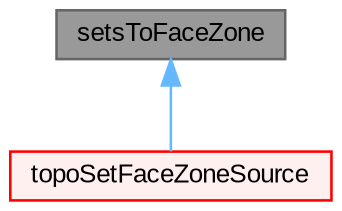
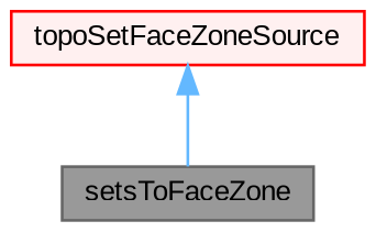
  digraph {
    fontname="Liberation Sans"
    node [fontname="Liberation Sans" fontsize=10 shape=box style=filled]
    n1 [color=gray40 fillcolor=grey60 fontcolor=black height=0.2 label=setsToFaceZone width=0.4]
    n2 [color=red fillcolor="#FFF0F0" height=0.2 label=topoSetFaceZoneSource width=0.4]
-   n1 -> n2 [color=steelblue1 dir=back fontname="Liberation Sans" fontsize=10 labelfontname=Helvetica labelfontsize=10 style=solid]
+   n2 -> n1 [color=steelblue1 dir=back fontname="Liberation Sans" fontsize=10 labelfontname=Helvetica labelfontsize=10 style=solid]
  }
